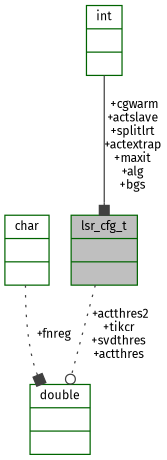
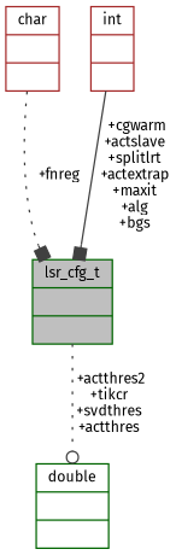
  digraph {
    fontname="Fira Sans"
    node [color=darkgreen fontname="Fira Sans" fontsize=10 shape=record]
    edge [arrowhead=box color=grey25 fontname="Fira Sans" fontsize=10 labelfontname=Helvetica labelfontsize=10 style=dotted]
    n1 [fillcolor=grey75 fontcolor=black height=0.2 label="{lsr_cfg_t\n||}" style=filled width=0.4]
    n2 [height=0.2 label="{double\n||}" width=0.4]
-   n3 [height=0.2 label="{char\n||}" width=0.4]
-   n4 [height=0.2 label="{int\n||}" width=0.4]
+   n3 [color=brown height=0.2 label="{char\n||}" width=0.4]
+   n4 [color=brown height=0.2 label="{int\n||}" width=0.4]
    n1 -> n2 [arrowhead=odot label=" +actthres2\n+tikcr\n+svdthres\n+actthres"]
-   n3 -> n2 [label=" +fnreg"]
+   n3 -> n1 [label=" +fnreg"]
    n4 -> n1 [label=" +cgwarm\n+actslave\n+splitlrt\n+actextrap\n+maxit\n+alg\n+bgs" style=solid]
  }
